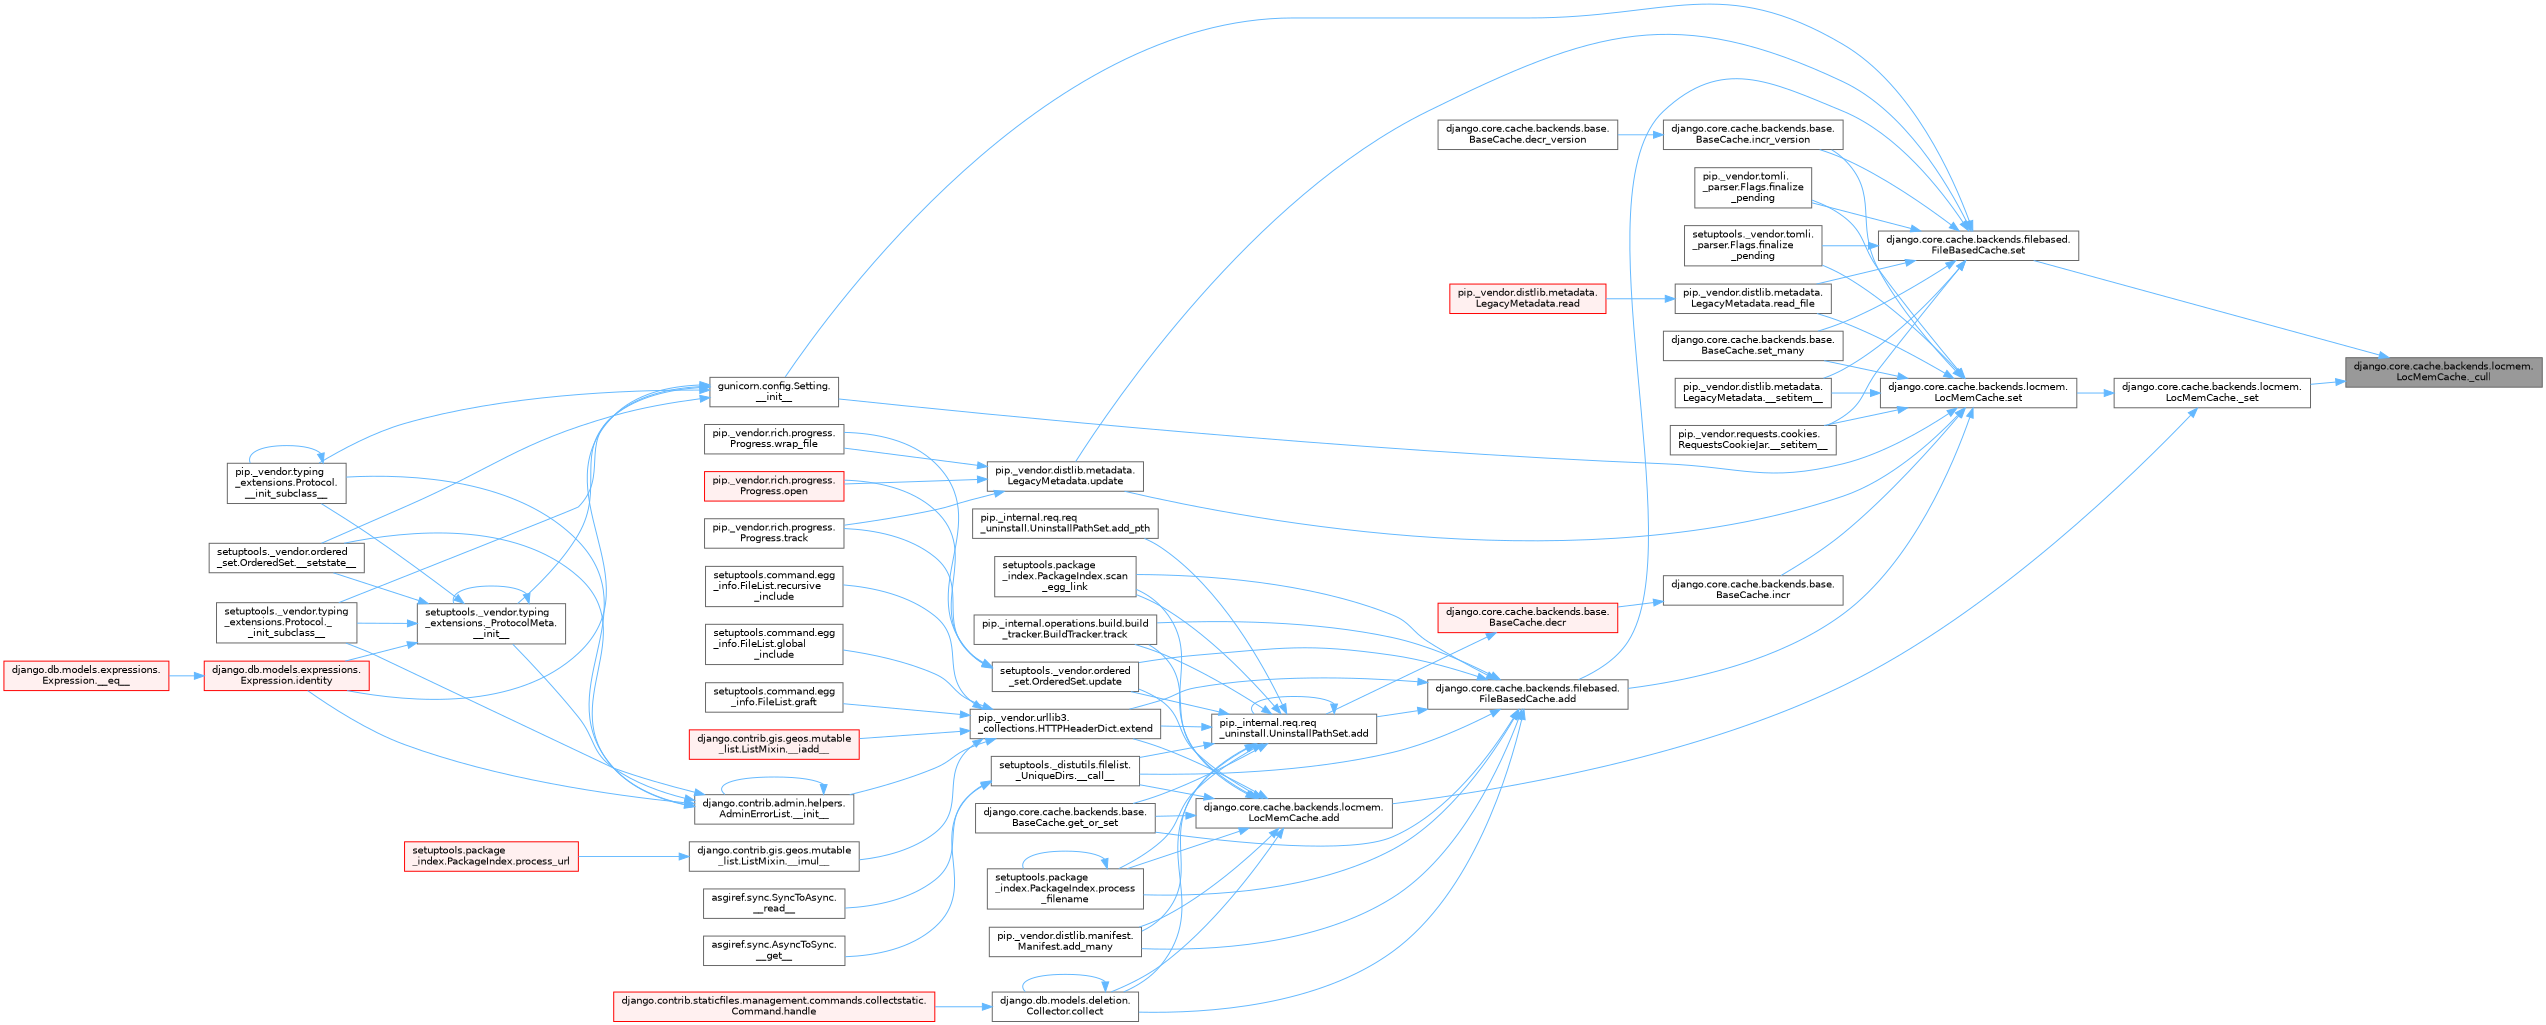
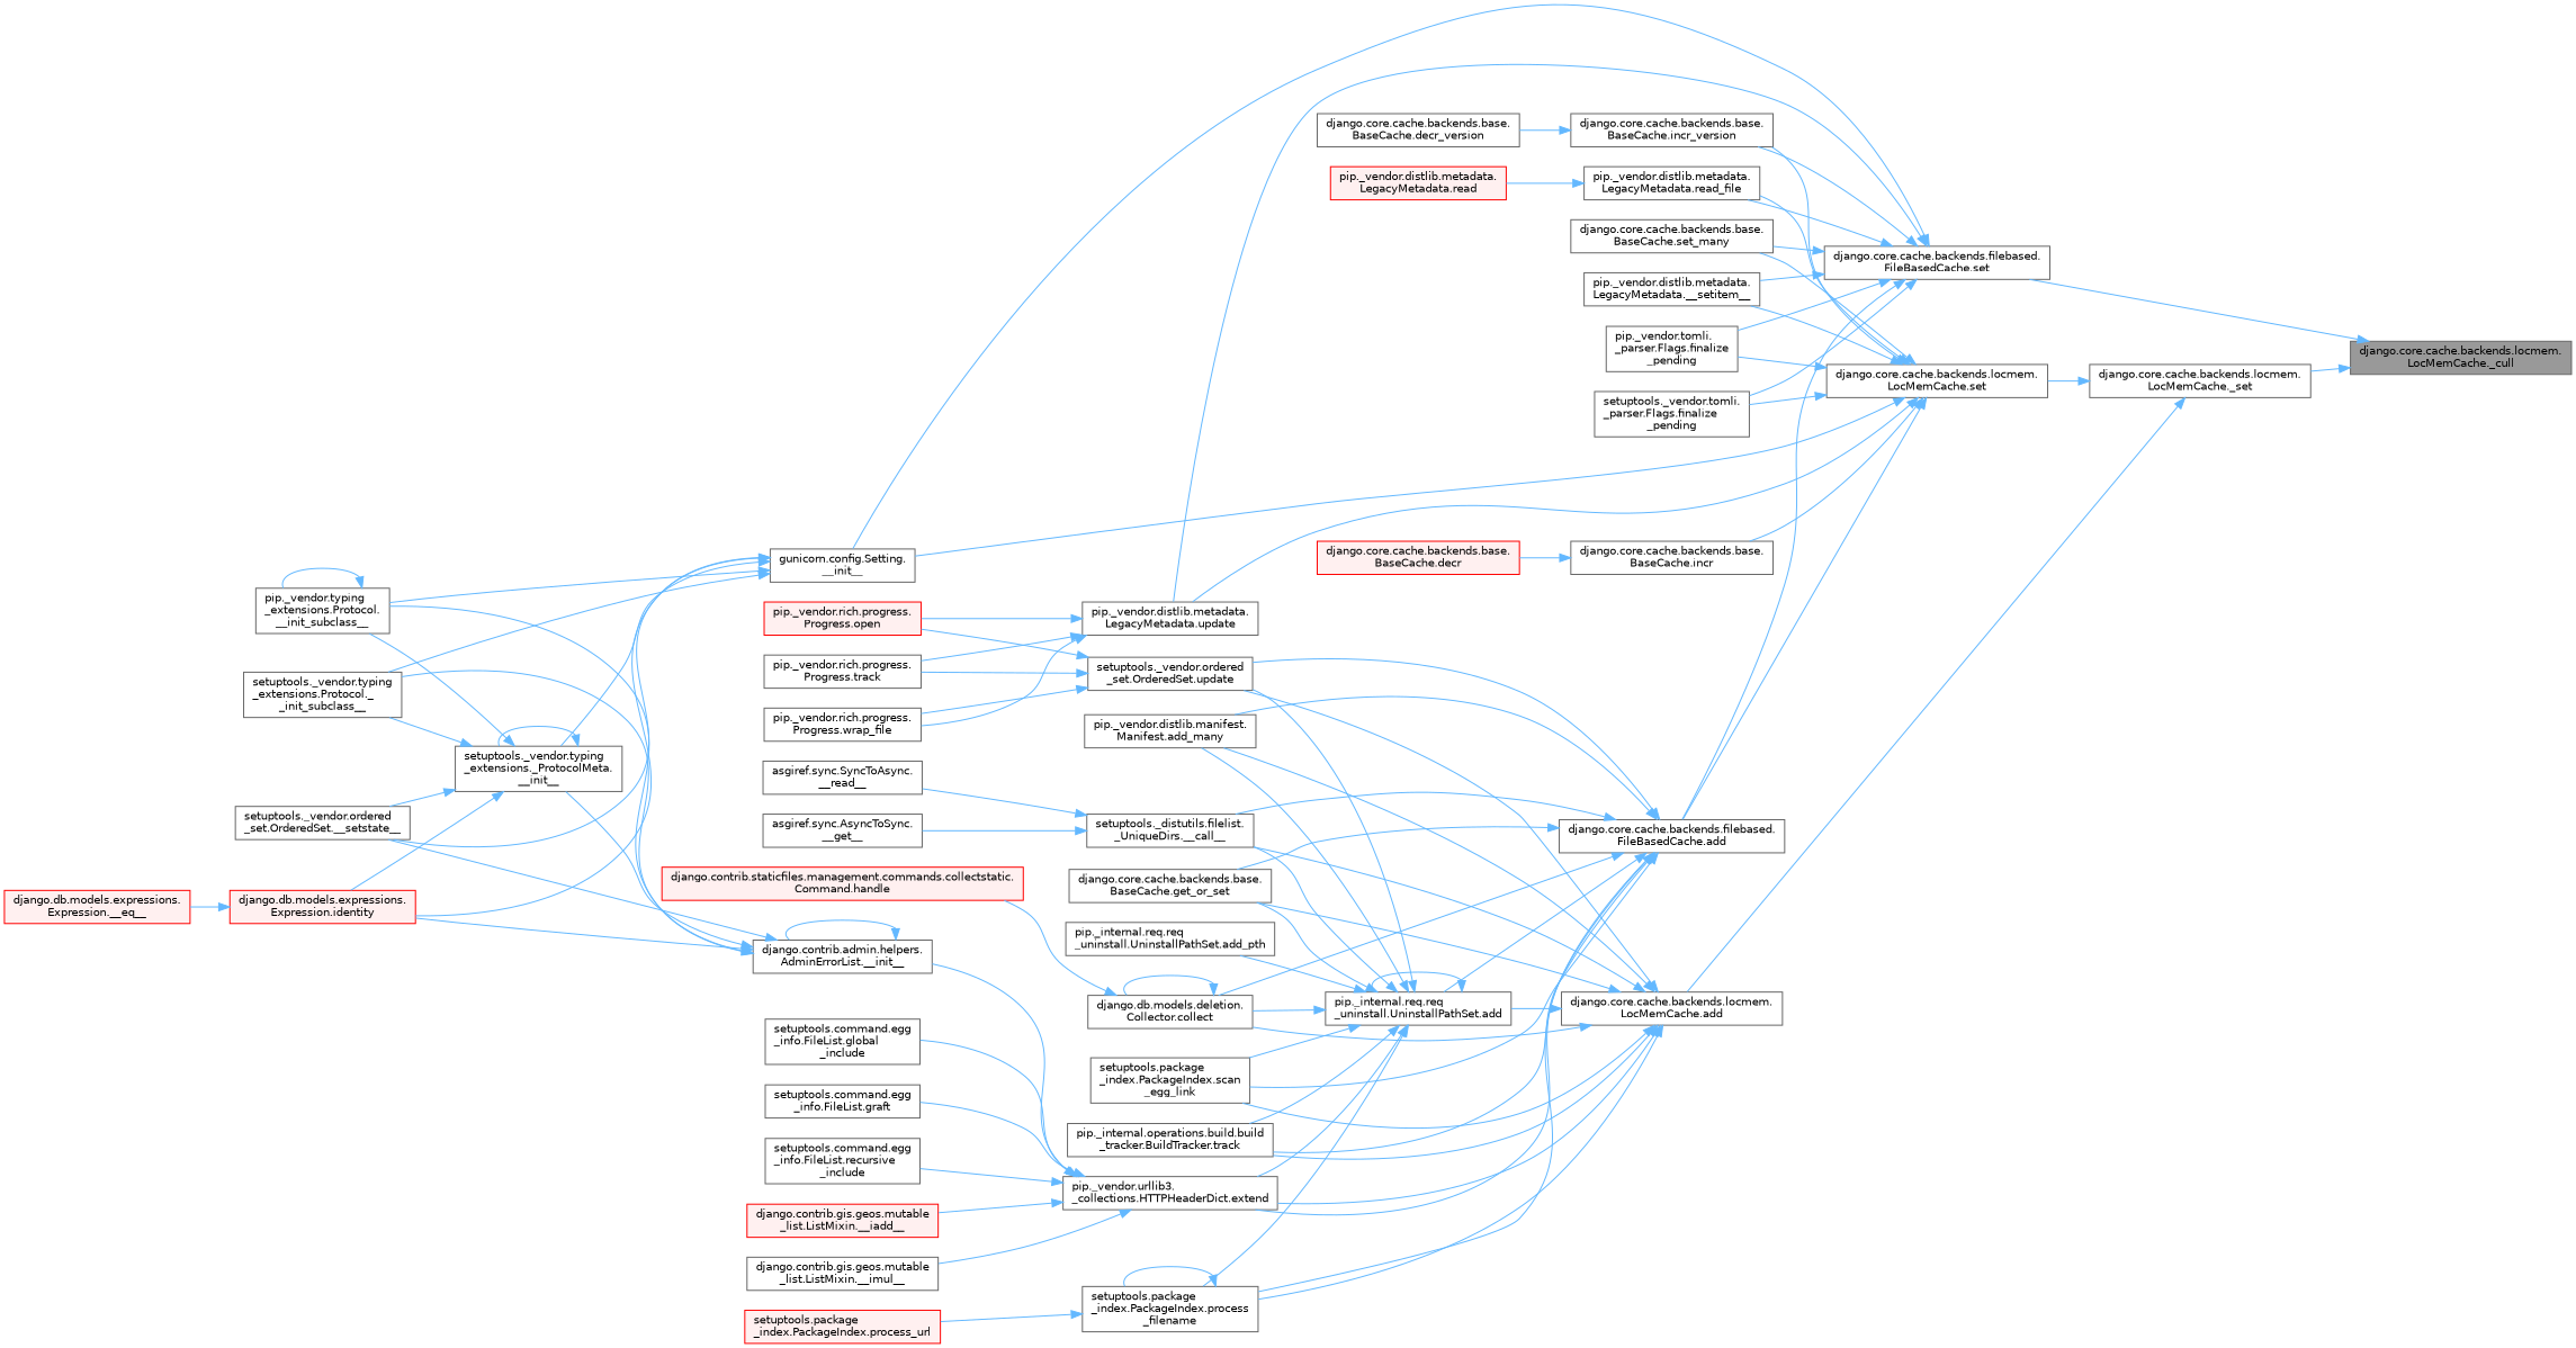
  digraph {
    rankdir=RL
    node [color=grey40 fillcolor=white fontname=Helvetica fontsize=10 shape=box style=filled]
    edge [color=steelblue1 dir=back fontname=Helvetica fontsize=10 labelfontname=Helvetica labelfontsize=10 style=solid]
    n1 [color=gray40 fillcolor=grey60 fontcolor=black height=0.2 label="django.core.cache.backends.locmem.\lLocMemCache._cull" width=0.4]
    n2 [height=0.2 label="django.core.cache.backends.locmem.\lLocMemCache._set" width=0.4]
    n3 [height=0.2 label="django.core.cache.backends.filebased.\lFileBasedCache.set" width=0.4]
    n4 [height=0.2 label="django.core.cache.backends.locmem.\lLocMemCache.add" width=0.4]
    n5 [height=0.2 label="django.core.cache.backends.locmem.\lLocMemCache.set" width=0.4]
    n6 [height=0.2 label="gunicorn.config.Setting.\l__init__" width=0.4]
    n7 [height=0.2 label="pip._vendor.distlib.metadata.\lLegacyMetadata.__setitem__" width=0.4]
-   n8 [height=0.2 label="pip._vendor.requests.cookies.\lRequestsCookieJar.__setitem__" width=0.4]
    n9 [height=0.2 label="django.core.cache.backends.filebased.\lFileBasedCache.add" width=0.4]
    n10 [height=0.2 label="pip._vendor.tomli.\l_parser.Flags.finalize\l_pending" width=0.4]
    n11 [height=0.2 label="setuptools._vendor.tomli.\l_parser.Flags.finalize\l_pending" width=0.4]
    n12 [height=0.2 label="django.core.cache.backends.base.\lBaseCache.incr_version" width=0.4]
    n13 [height=0.2 label="pip._vendor.distlib.metadata.\lLegacyMetadata.read_file" width=0.4]
    n14 [height=0.2 label="django.core.cache.backends.base.\lBaseCache.set_many" width=0.4]
    n15 [height=0.2 label="pip._vendor.distlib.metadata.\lLegacyMetadata.update" width=0.4]
    n16 [height=0.2 label="setuptools._distutils.filelist.\l_UniqueDirs.__call__" width=0.4]
    n17 [height=0.2 label="pip._internal.req.req\l_uninstall.UninstallPathSet.add" width=0.4]
    n18 [height=0.2 label="pip._vendor.distlib.manifest.\lManifest.add_many" width=0.4]
    n19 [height=0.2 label="django.db.models.deletion.\lCollector.collect" width=0.4]
    n20 [height=0.2 label="pip._vendor.urllib3.\l_collections.HTTPHeaderDict.extend" width=0.4]
    n21 [height=0.2 label="django.core.cache.backends.base.\lBaseCache.get_or_set" width=0.4]
    n22 [height=0.2 label="setuptools.package\l_index.PackageIndex.process\l_filename" width=0.4]
    n23 [height=0.2 label="setuptools.package\l_index.PackageIndex.scan\l_egg_link" width=0.4]
    n24 [height=0.2 label="pip._internal.operations.build.build\l_tracker.BuildTracker.track" width=0.4]
    n25 [height=0.2 label="setuptools._vendor.ordered\l_set.OrderedSet.update" width=0.4]
    n26 [height=0.2 label="django.core.cache.backends.base.\lBaseCache.incr" width=0.4]
    n27 [height=0.2 label="asgiref.sync.AsyncToSync.\l__get__" width=0.4]
    n28 [height=0.2 label="asgiref.sync.SyncToAsync.\l__read__" width=0.4]
    n29 [height=0.2 label="pip._internal.req.req\l_uninstall.UninstallPathSet.add_pth" width=0.4]
    n30 [color=red fillcolor="#FFF0F0" height=0.2 label="django.contrib.staticfiles.management.commands.collectstatic.\lCommand.handle" width=0.4]
    n31 [color=red fillcolor="#FFF0F0" height=0.2 label="django.contrib.gis.geos.mutable\l_list.ListMixin.__iadd__" width=0.4]
    n32 [height=0.2 label="django.contrib.gis.geos.mutable\l_list.ListMixin.__imul__" width=0.4]
    n33 [height=0.2 label="django.contrib.admin.helpers.\lAdminErrorList.__init__" width=0.4]
    n34 [height=0.2 label="setuptools.command.egg\l_info.FileList.global\l_include" width=0.4]
    n35 [height=0.2 label="setuptools.command.egg\l_info.FileList.graft" width=0.4]
    n36 [height=0.2 label="setuptools.command.egg\l_info.FileList.recursive\l_include" width=0.4]
    n37 [color=red fillcolor="#FFF0F0" height=0.2 label="setuptools.package\l_index.PackageIndex.process_url" width=0.4]
    n38 [color=red fillcolor="#FFF0F0" height=0.2 label="pip._vendor.rich.progress.\lProgress.open" width=0.4]
    n39 [height=0.2 label="pip._vendor.rich.progress.\lProgress.track" width=0.4]
    n40 [height=0.2 label="pip._vendor.rich.progress.\lProgress.wrap_file" width=0.4]
    n41 [height=0.2 label="setuptools._vendor.typing\l_extensions._ProtocolMeta.\l__init__" width=0.4]
    n42 [height=0.2 label="pip._vendor.typing\l_extensions.Protocol.\l__init_subclass__" width=0.4]
    n43 [height=0.2 label="setuptools._vendor.typing\l_extensions.Protocol._\l_init_subclass__" width=0.4]
    n44 [height=0.2 label="setuptools._vendor.ordered\l_set.OrderedSet.__setstate__" width=0.4]
    n45 [color=red fillcolor="#FFF0F0" height=0.2 label="django.db.models.expressions.\lExpression.identity" width=0.4]
    n46 [color=red fillcolor="#FFF0F0" height=0.2 label="django.db.models.expressions.\lExpression.__eq__" width=0.4]
    n47 [color=red fillcolor="#FFF0F0" height=0.2 label="django.core.cache.backends.base.\lBaseCache.decr" width=0.4]
    n48 [height=0.2 label="django.core.cache.backends.base.\lBaseCache.decr_version" width=0.4]
    n49 [color=red fillcolor="#FFF0F0" height=0.2 label="pip._vendor.distlib.metadata.\lLegacyMetadata.read" width=0.4]
    n1 -> n2
    n1 -> n3
    n2 -> n4
    n2 -> n5
    n3 -> n6
    n3 -> n7
-   n3 -> n8
    n3 -> n9
    n3 -> n10
    n3 -> n11
    n3 -> n12
    n3 -> n13
    n3 -> n14
    n3 -> n15
    n4 -> n16
-   n47 -> n17
+   n4 -> n17
    n4 -> n18
    n4 -> n19
    n4 -> n20
    n4 -> n21
    n4 -> n22
    n4 -> n23
    n4 -> n24
    n4 -> n25
    n5 -> n6
    n5 -> n7
-   n5 -> n8
    n5 -> n9
    n5 -> n10
    n5 -> n11
    n5 -> n12
    n5 -> n13
    n5 -> n14
    n5 -> n15
    n5 -> n26
    n6 -> n41
    n6 -> n42
    n6 -> n43
    n6 -> n44
    n6 -> n45
    n9 -> n16
    n9 -> n17
    n9 -> n18
    n9 -> n19
    n9 -> n20
    n9 -> n21
    n9 -> n22
    n9 -> n23
    n9 -> n24
    n9 -> n25
    n12 -> n48
    n13 -> n49
    n15 -> n38
    n15 -> n39
    n15 -> n40
    n16 -> n27
    n16 -> n28
    n17 -> n16
    n17 -> n17
    n17 -> n18
    n17 -> n19
    n17 -> n20
    n17 -> n21
    n17 -> n22
    n17 -> n23
    n17 -> n24
    n17 -> n25
    n17 -> n29
    n19 -> n19
    n19 -> n30
    n20 -> n31
    n20 -> n32
    n20 -> n33
    n20 -> n34
    n20 -> n35
    n20 -> n36
    n22 -> n22
-   n32 -> n37
+   n22 -> n37
    n25 -> n38
    n25 -> n39
    n25 -> n40
    n26 -> n47
    n33 -> n33
    n33 -> n41
    n33 -> n42
    n33 -> n43
    n33 -> n44
    n33 -> n45
    n41 -> n41
    n41 -> n42
    n41 -> n43
    n41 -> n44
    n41 -> n45
    n42 -> n42
    n45 -> n46
  }
